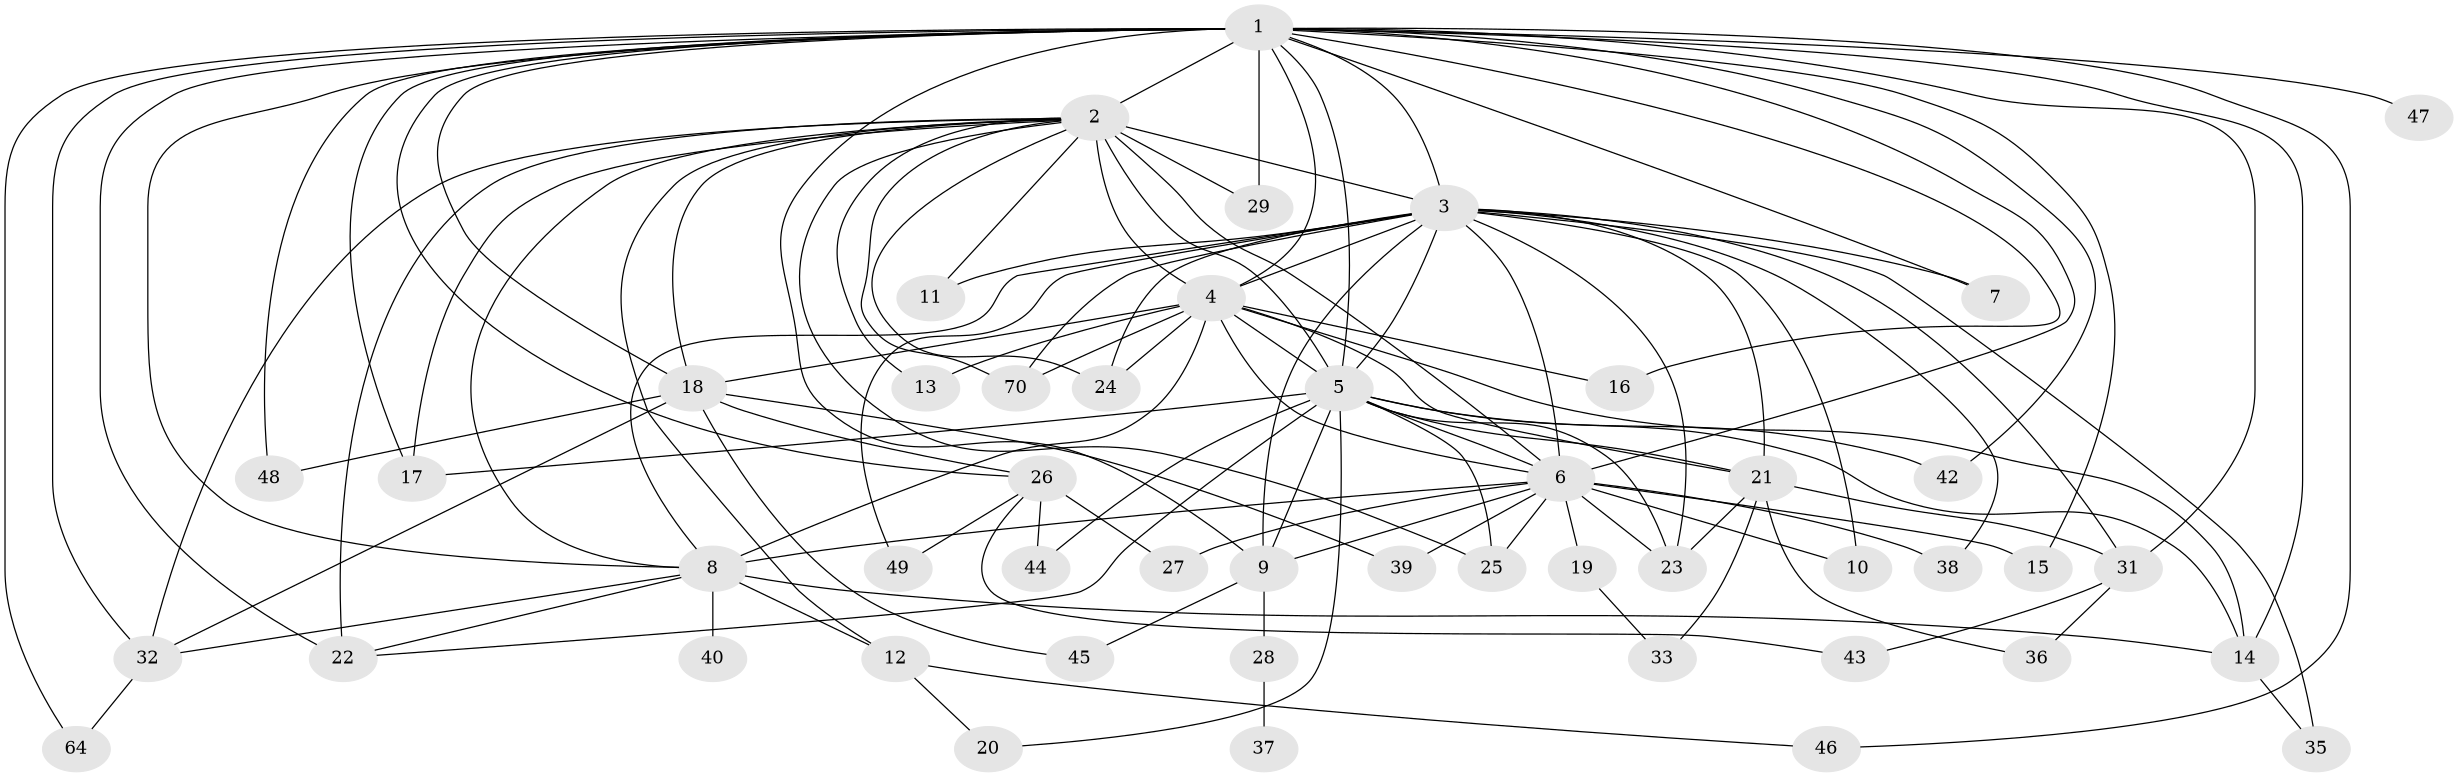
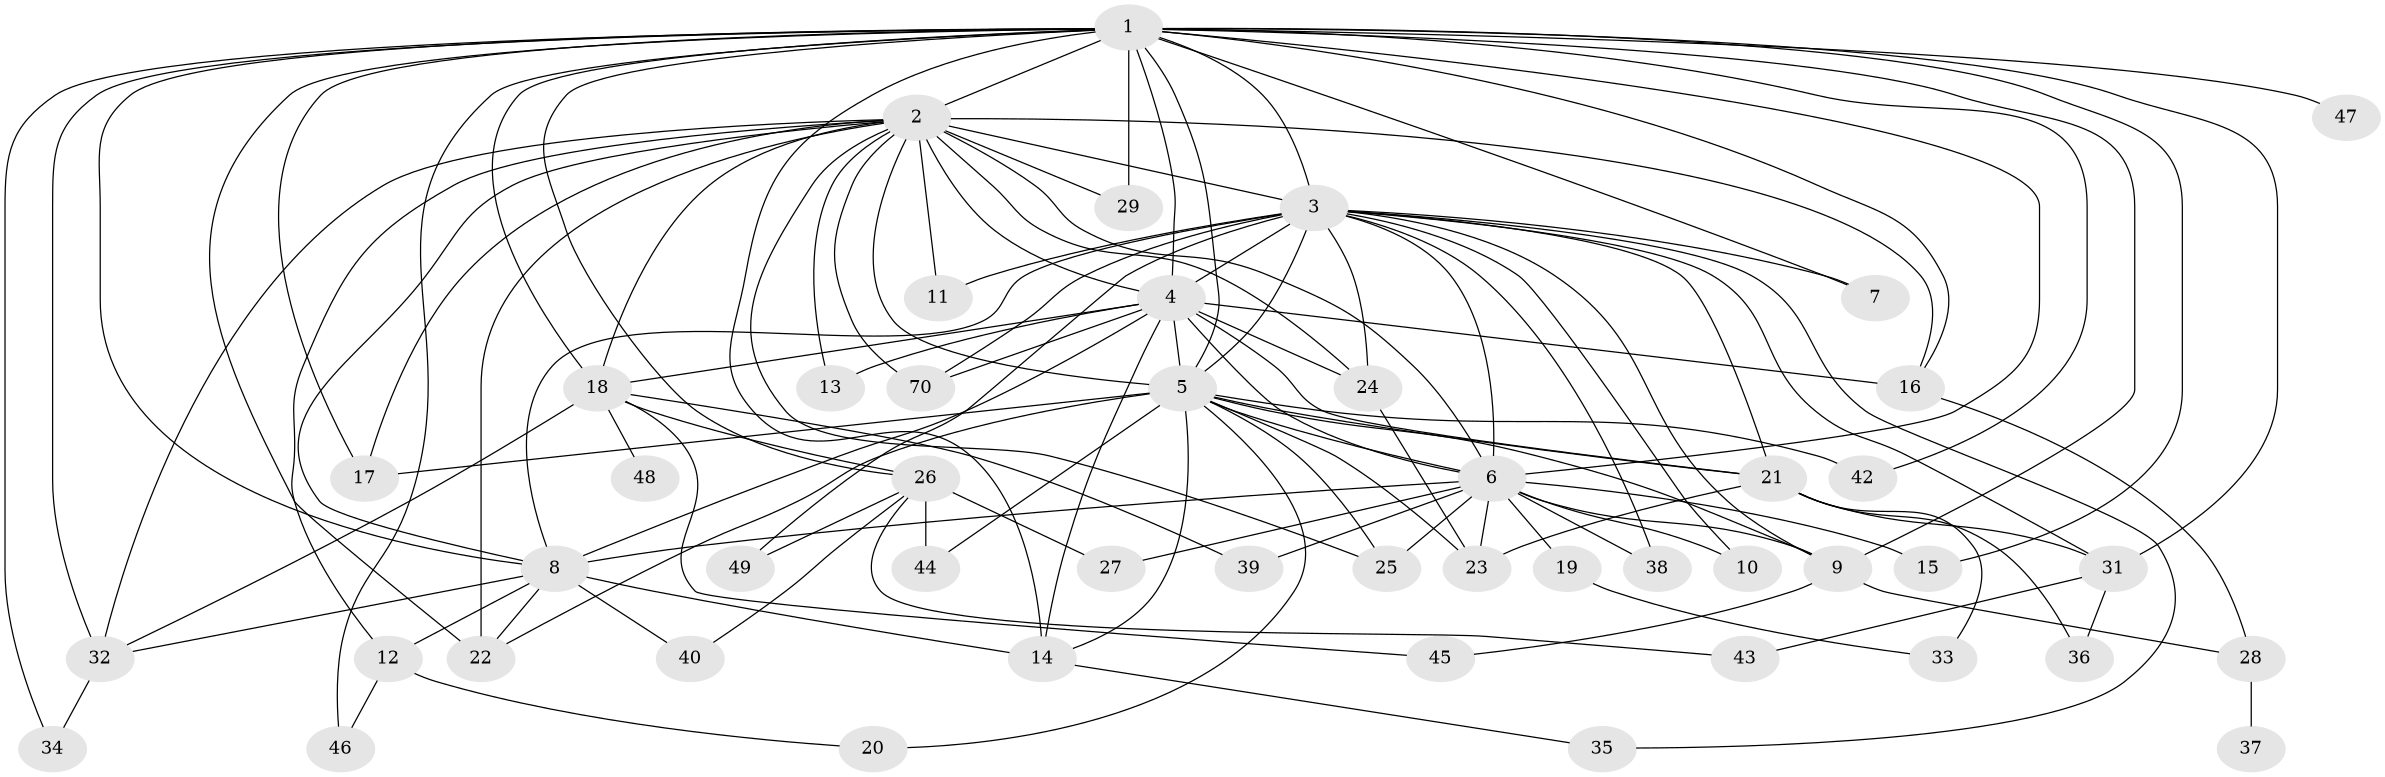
  graph {
    node [color=gray90 style=filled]
    edge [weight=1.0]
    1
    2
    3
    4
    5
    6
    7
    8
    9
    14
    15
    16
    17
    18
    22
    26
    29
    31
    32
-   34 [label=64]
+   34
    42
    46
    47
    48
    11
    12
    13
    24
    25
    n30 [label=70]
    10
    21
    23
    35
    38
    49
    20
    44
    19
    27
    39
    40
    28
    45
    43
    36
    33
    37
    1 -- 2 [weight=3.0]
    1 -- 3 [weight=2.0]
    1 -- 4 [weight=2.0]
    1 -- 5 [weight=2.0]
    1 -- 6
    1 -- 7
    1 -- 8 [weight=3.0]
    1 -- 9
    1 -- 14
    1 -- 15
    1 -- 16
    1 -- 17
    1 -- 18
    1 -- 22
    1 -- 26
    1 -- 29 [weight=2.0]
    1 -- 31
    1 -- 32
    1 -- 34
    1 -- 42
    1 -- 46
    1 -- 47
-   1 -- 48
    2 -- 3 [weight=4.0]
    2 -- 4 [weight=4.0]
    2 -- 5 [weight=4.0]
    2 -- 6 [weight=2.0]
    2 -- 8 [weight=4.0]
+   2 -- 16 [weight=2.0]
    2 -- 17
    2 -- 18
    2 -- 22 [weight=3.0]
    2 -- 29 [weight=2.0]
    2 -- 32 [weight=2.0]
    2 -- 11 [weight=2.0]
    2 -- 12
    2 -- 13
    2 -- 24
    2 -- 25
    2 -- n30
    3 -- 4 [weight=4.0]
    3 -- 5 [weight=4.0]
    3 -- 6 [weight=2.0]
    3 -- 7
    3 -- 8
    3 -- 9
    3 -- 31
    3 -- 11
    3 -- 24 [weight=2.0]
    3 -- n30
    3 -- 10 [weight=2.0]
    3 -- 21
-   3 -- 23
+   24 -- 23
    3 -- 35
    3 -- 38
    3 -- 49
    4 -- 5 [weight=4.0]
    4 -- 6 [weight=3.0]
    4 -- 8 [weight=12.0]
    4 -- 14 [weight=2.0]
    4 -- 16 [weight=4.0]
    4 -- 18
    4 -- 13 [weight=2.0]
    4 -- 24
    4 -- n30
    4 -- 21
    5 -- 6 [weight=2.0]
    5 -- 9 [weight=2.0]
    5 -- 14
    5 -- 17
    5 -- 22
    5 -- 42
    5 -- 25
    5 -- 21
    5 -- 23
    5 -- 20
    5 -- 44
    6 -- 8 [weight=2.0]
    6 -- 9
    6 -- 15
    6 -- 25
    6 -- 10
    6 -- 23
    6 -- 38
    6 -- 19
    6 -- 27
    6 -- 39
    8 -- 14
    8 -- 22
    8 -- 32
    8 -- 12
    8 -- 40
    9 -- 28
    9 -- 45
    14 -- 35
+   16 -- 28
    18 -- 26
    18 -- 32
    18 -- 48
    18 -- 39
    18 -- 45
    26 -- 49
    26 -- 44
    26 -- 27
+   26 -- 40
    26 -- 43
    31 -- 43
    31 -- 36
    32 -- 34
    12 -- 46
    12 -- 20
    21 -- 31
    21 -- 23
    21 -- 36
    21 -- 33
    19 -- 33
    28 -- 37
  }
